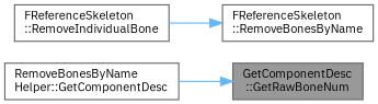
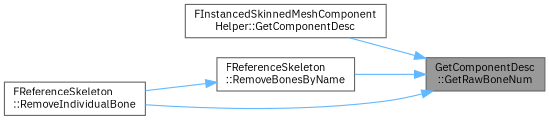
  digraph {
    fontname="IBM Plex Sans"
    rankdir=RL
    node [color=grey40 fillcolor=white fontname="IBM Plex Sans" fontsize=10 shape=box style=filled]
    edge [color=steelblue1 dir=back fontname="IBM Plex Sans" fontsize=10 labelfontname=Helvetica labelfontsize=10 style=solid]
    n1 [color=gray40 fillcolor=grey60 fontcolor=black height=0.2 label="GetComponentDesc\l::GetRawBoneNum" width=0.4]
-   n2 [height=0.2 label="RemoveBonesByName\lHelper::GetComponentDesc" width=0.4]
+   n2 [height=0.2 label="FInstancedSkinnedMeshComponent\lHelper::GetComponentDesc" width=0.4]
    n3 [height=0.2 label="FReferenceSkeleton\l::RemoveBonesByName" width=0.4]
    n4 [height=0.2 label="FReferenceSkeleton\l::RemoveIndividualBone" width=0.4]
    n1 -> n2
+   n1 -> n3
+   n1 -> n4
    n3 -> n4
  }
